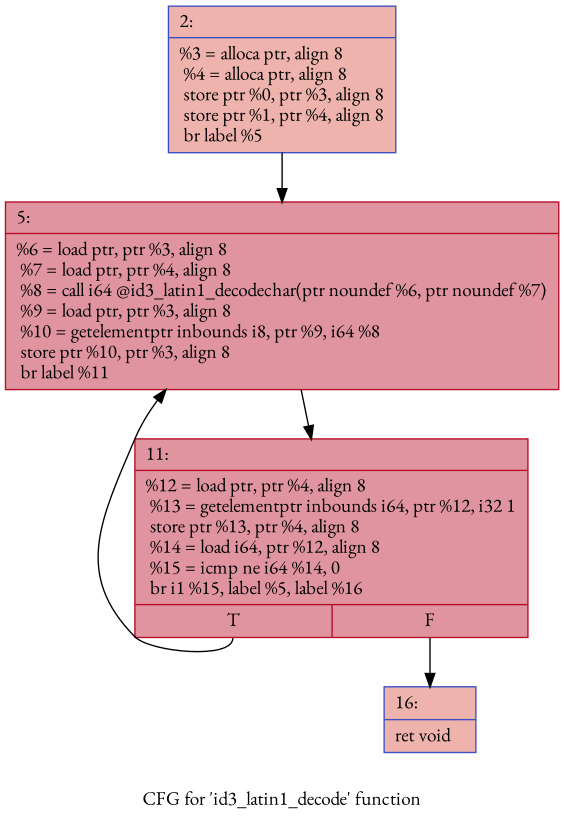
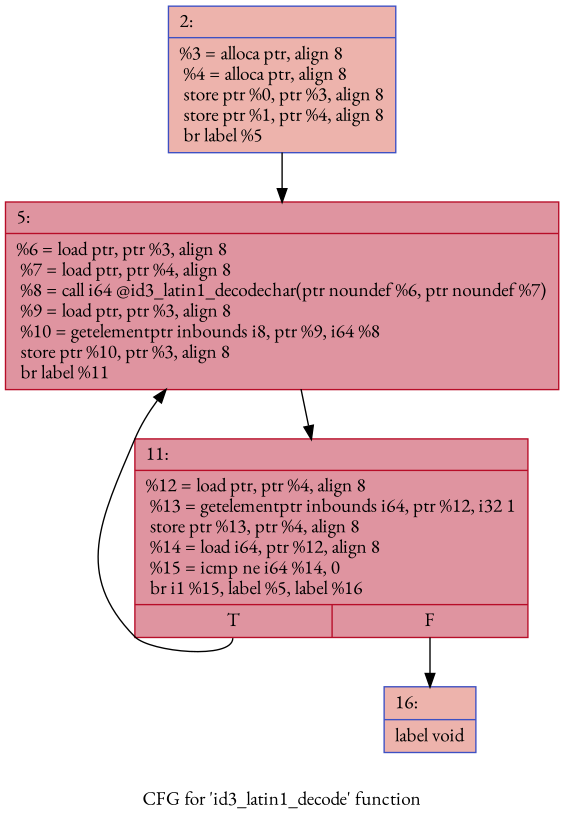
  digraph {
    label="CFG for 'id3_latin1_decode' function"
    fontname="EB Garamond"
    node [color="#3d50c3ff" fillcolor="#d6524470" fontname="EB Garamond" shape=record style=filled]
    edge [fontname="EB Garamond"]
    n1 [label="{2:\l|  %3 = alloca ptr, align 8\l  %4 = alloca ptr, align 8\l  store ptr %0, ptr %3, align 8\l  store ptr %1, ptr %4, align 8\l  br label %5\l}"]
    n2 [color="#b70d28ff" fillcolor="#b70d2870" label="{5:\l|  %6 = load ptr, ptr %3, align 8\l  %7 = load ptr, ptr %4, align 8\l  %8 = call i64 @id3_latin1_decodechar(ptr noundef %6, ptr noundef %7)\l  %9 = load ptr, ptr %3, align 8\l  %10 = getelementptr inbounds i8, ptr %9, i64 %8\l  store ptr %10, ptr %3, align 8\l  br label %11\l}"]
    n3 [color="#b70d28ff" fillcolor="#b70d2870" label="{11:\l|  %12 = load ptr, ptr %4, align 8\l  %13 = getelementptr inbounds i64, ptr %12, i32 1\l  store ptr %13, ptr %4, align 8\l  %14 = load i64, ptr %12, align 8\l  %15 = icmp ne i64 %14, 0\l  br i1 %15, label %5, label %16\l|{<s0>T|<s1>F}}"]
-   n4 [label="{16:\l|  ret void\l}"]
+   n4 [label="{16:\l|  label void\l}"]
    n1 -> n2
    n2 -> n3
    n3 -> n2 [tailport=s0]
    n3 -> n4 [tailport=s1]
  }
